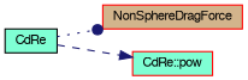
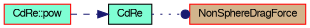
  digraph {
    rankdir=LR
    node [color=red fillcolor=aquamarine fontname=FreeSans fontsize=10 shape=box style=filled]
    edge [color=midnightblue fontname=FreeSans fontsize=10 labelfontname=FreeSans labelfontsize=10]
    n1 [color=black fontcolor=black height=0.2 label=CdRe width=0.4]
    n2 [fillcolor=tan height=0.2 label=NonSphereDragForce width=0.4]
    n3 [height=0.2 label="CdRe::pow" width=0.4]
    n1 -> n2 [arrowhead=dot style=dotted]
-   n1 -> n3 [arrowhead=normal style=dashed]
+   n3 -> n1 [arrowhead=normal style=dashed]
  }
